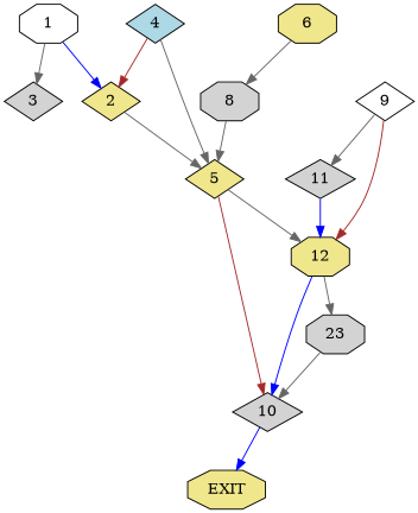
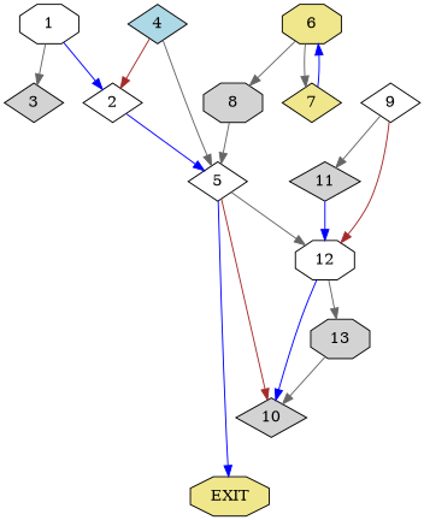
  digraph {
    node [fillcolor=lightgrey shape=diamond style=filled]
    edge [color=gray40]
    1 [fillcolor=white shape=octagon]
-   2 [fillcolor=khaki]
+   2 [fillcolor=white]
    3
    n4 [fillcolor=khaki label=EXIT shape=octagon]
-   5 [fillcolor=khaki]
+   5 [fillcolor=white]
    4 [fillcolor=lightblue]
    10
-   12 [fillcolor=khaki shape=octagon]
+   12 [fillcolor=white shape=octagon]
    6 [fillcolor=khaki shape=octagon]
+   7 [fillcolor=khaki]
    8 [shape=octagon]
    9 [fillcolor=white]
    11
-   13 [shape=octagon label=23]
+   13 [shape=octagon]
    1 -> 2 [color=blue]
    1 -> 3
-   2 -> 5
+   2 -> 5 [color=blue]
    5 -> 10 [color=brown]
    5 -> 12
    4 -> 2 [color=brown]
    4 -> 5
-   10 -> n4 [color=blue]
+   5 -> n4 [color=blue]
    12 -> 10 [color=blue]
    12 -> 13
+   6 -> 7
    6 -> 8
+   7 -> 6 [color=blue]
    8 -> 5
    9 -> 12 [color=brown]
    9 -> 11
    11 -> 12 [color=blue]
    13 -> 10
  }
